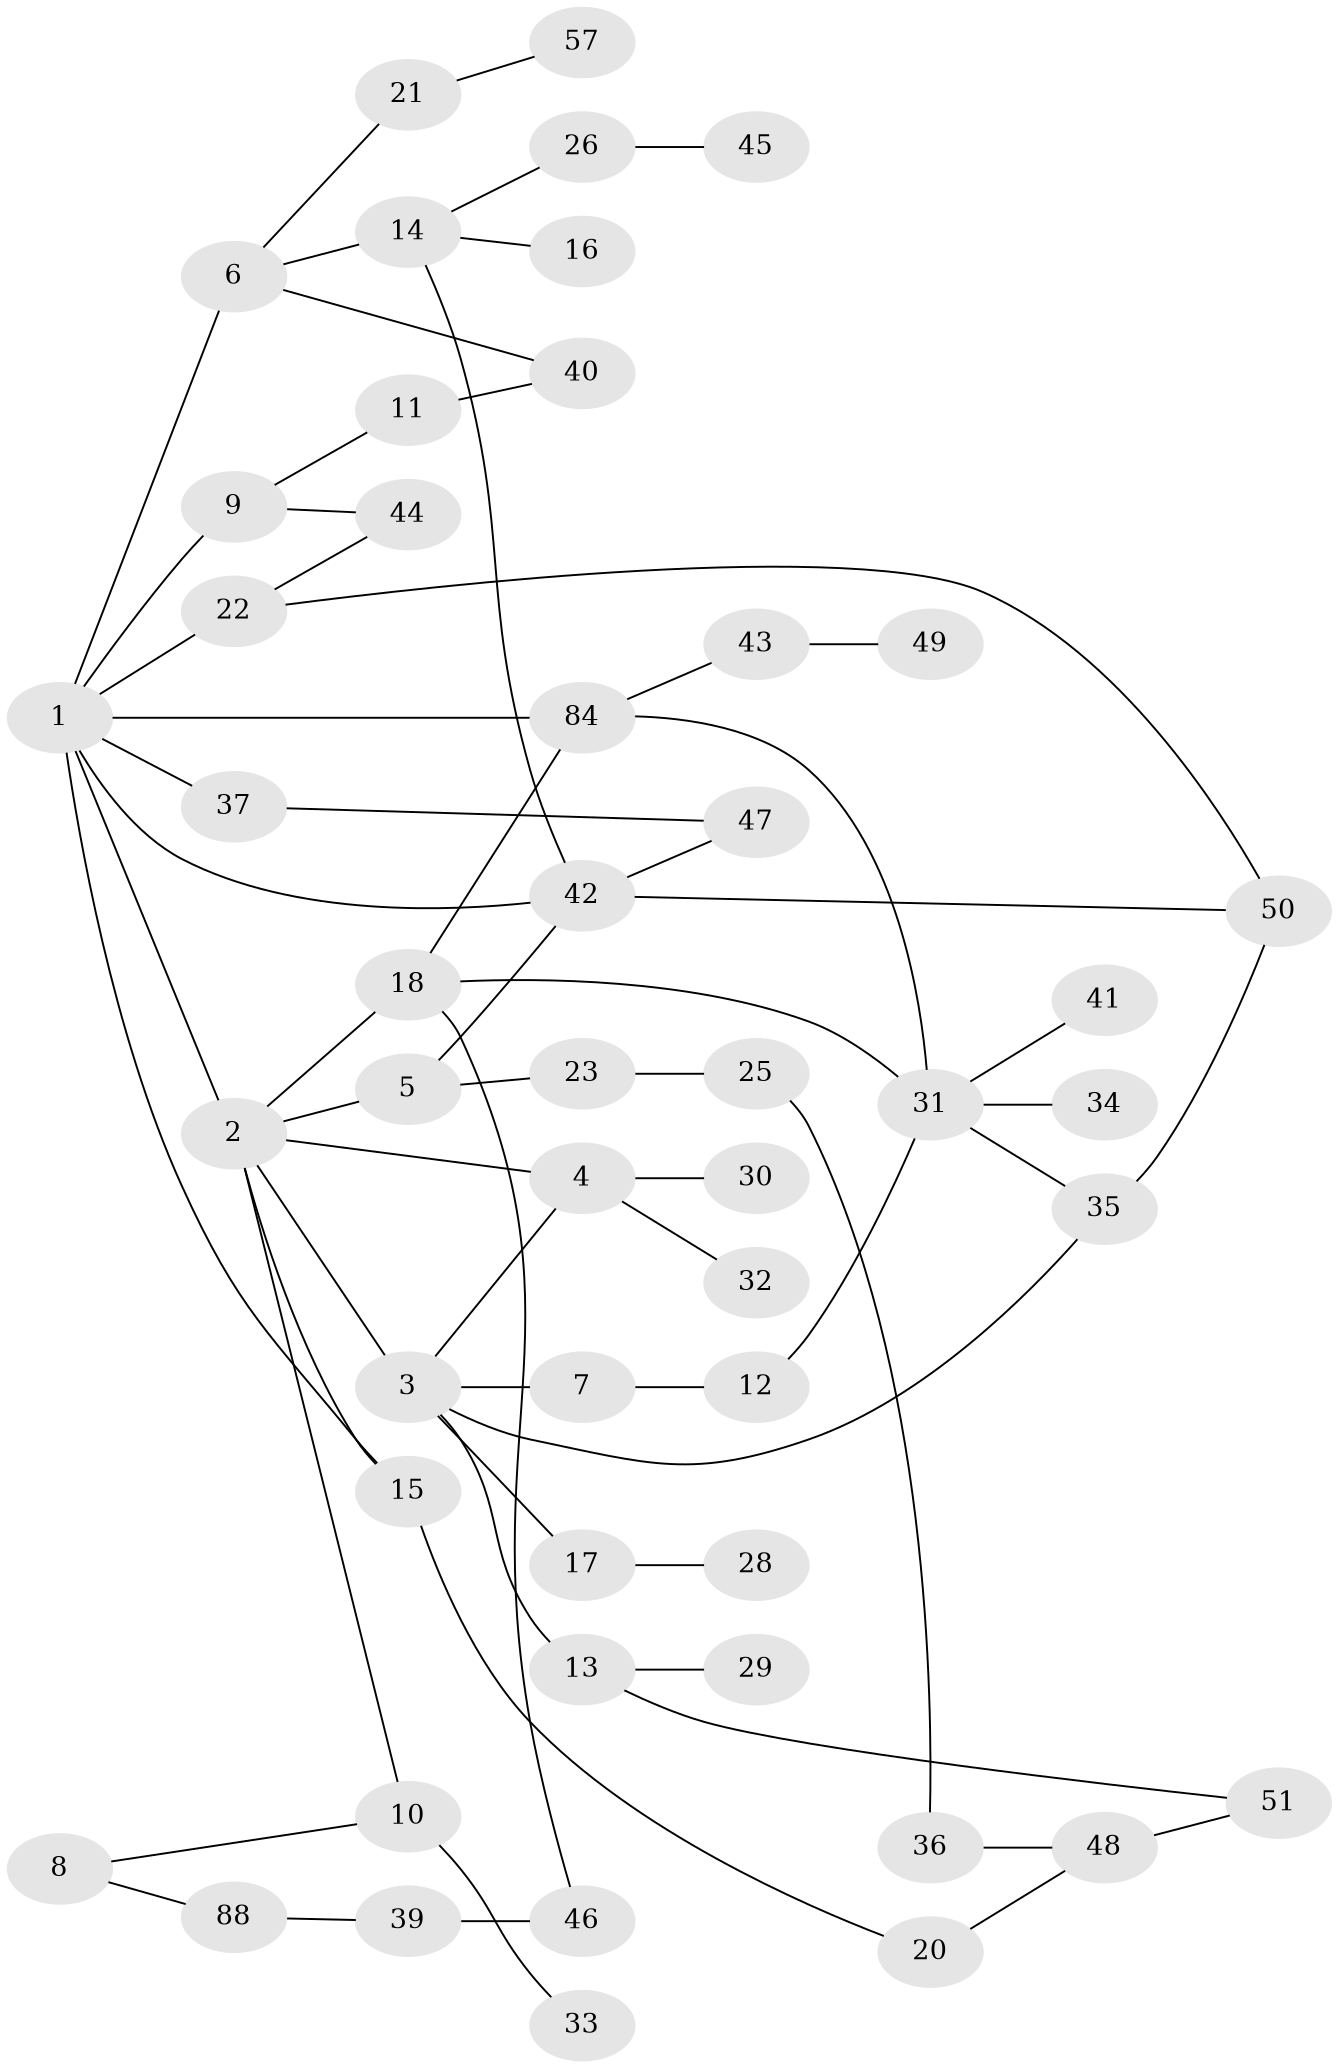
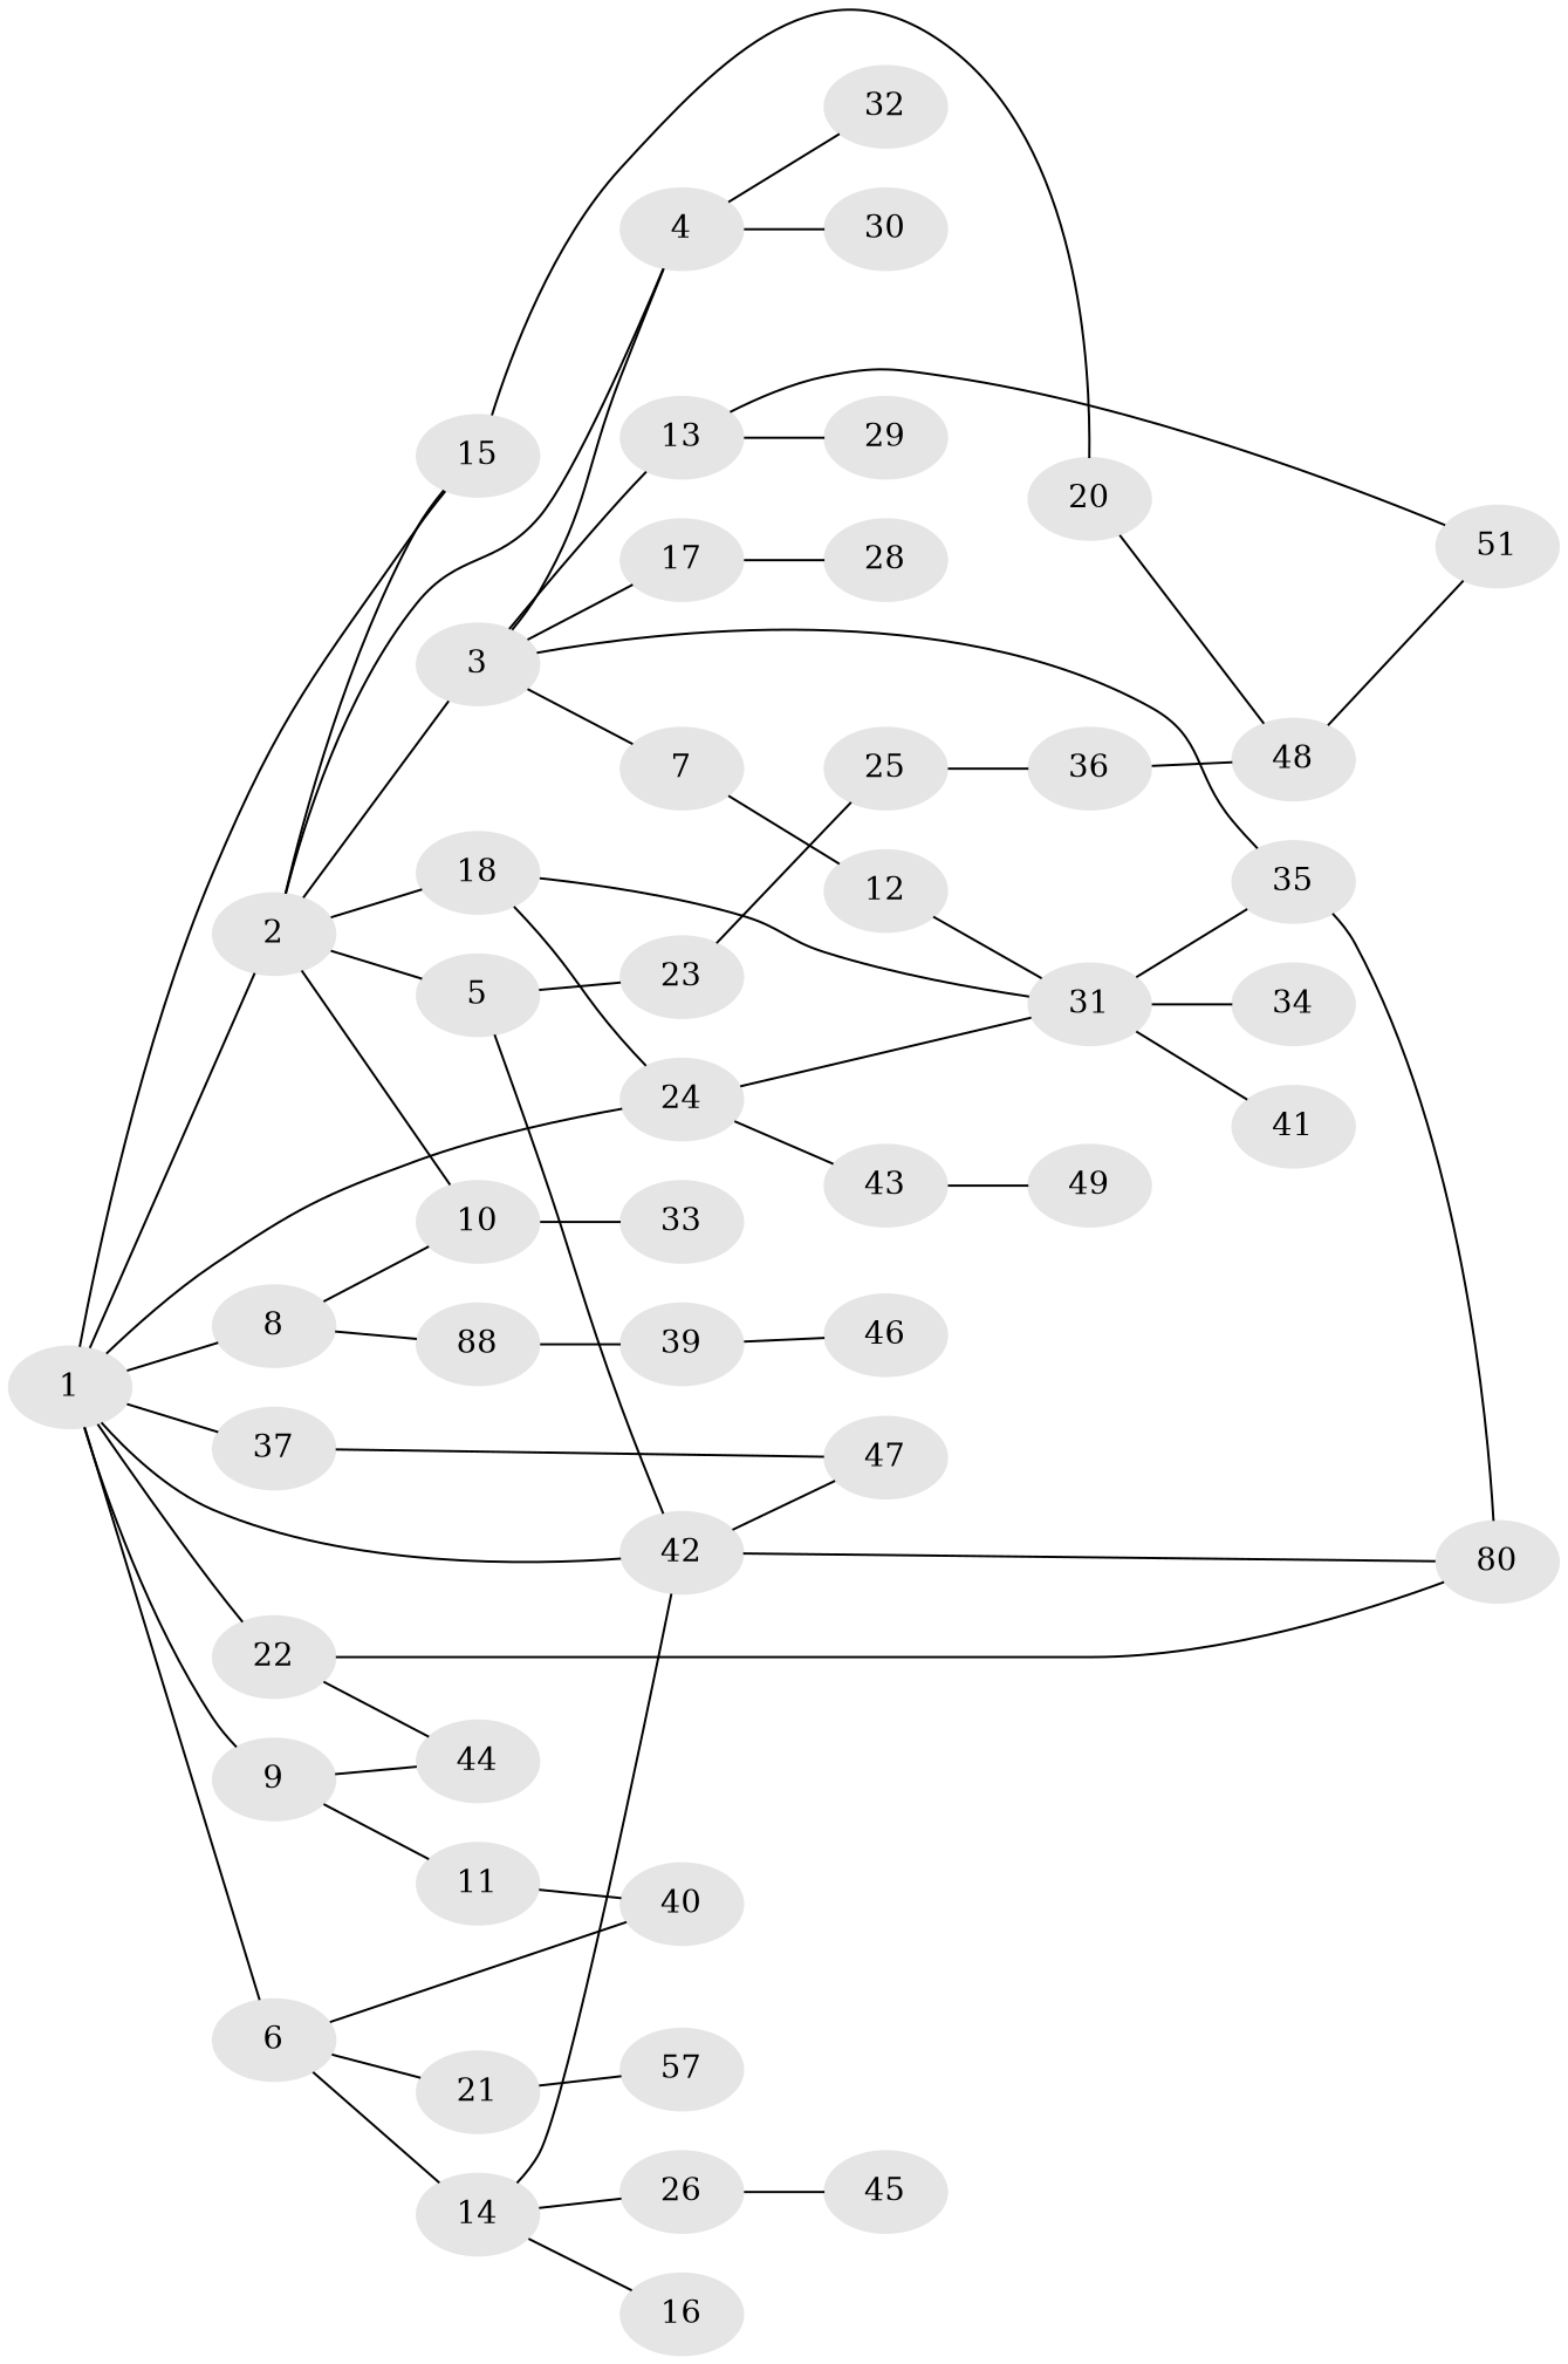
  graph {
    rankdir=LR
    node [color=gray90 style=filled]
    edge [weight=1.0]
    1
    2
    6
    8
    9
    15
    22
-   24 [label=84]
+   24
    37
    42
    3
    4
    5
    10
    18
    14
    21
    40
    n19 [label=88]
    11
    44
    20
-   50
+   50 [label=80]
    31
    43
    47
    7
    13
    17
    35
    30
    32
    23
    33
    46
    12
    29
    51
    28
    25
    16
    26
    n43 [label=57]
    39
    41
    34
    45
    48
    36
    49
    1 -- 2
    1 -- 6
+   1 -- 8
    1 -- 9
    1 -- 15
    1 -- 22
    1 -- 24 [weight=2.0]
    1 -- 37
    1 -- 42
    2 -- 15
    2 -- 3
    2 -- 4
    2 -- 5 [weight=2.0]
    2 -- 10
    2 -- 18
    6 -- 14
    6 -- 21
    6 -- 40
    8 -- 10
    8 -- n19
    9 -- 11
    9 -- 44
    15 -- 20
    22 -- 44
    22 -- 50
    24 -- 31
    24 -- 43
    37 -- 47
    42 -- 50
    42 -- 47
    3 -- 4
    3 -- 7
    3 -- 13
    3 -- 17
    3 -- 35
    4 -- 30 [weight=2.0]
    4 -- 32
    5 -- 42
    5 -- 23
    10 -- 33
    18 -- 24
    18 -- 31
-   18 -- 46
    14 -- 42
    14 -- 16 [weight=2.0]
    14 -- 26
    21 -- n43
    n19 -- 39
    11 -- 40
    20 -- 48
    31 -- 35
    31 -- 41
    31 -- 34 [weight=5.0]
    43 -- 49
    7 -- 12
    13 -- 29
    13 -- 51
    17 -- 28
    35 -- 50
    23 -- 25
    12 -- 31
    25 -- 36
    26 -- 45
    39 -- 46
    48 -- 51
    36 -- 48 [weight=3.0]
  }
